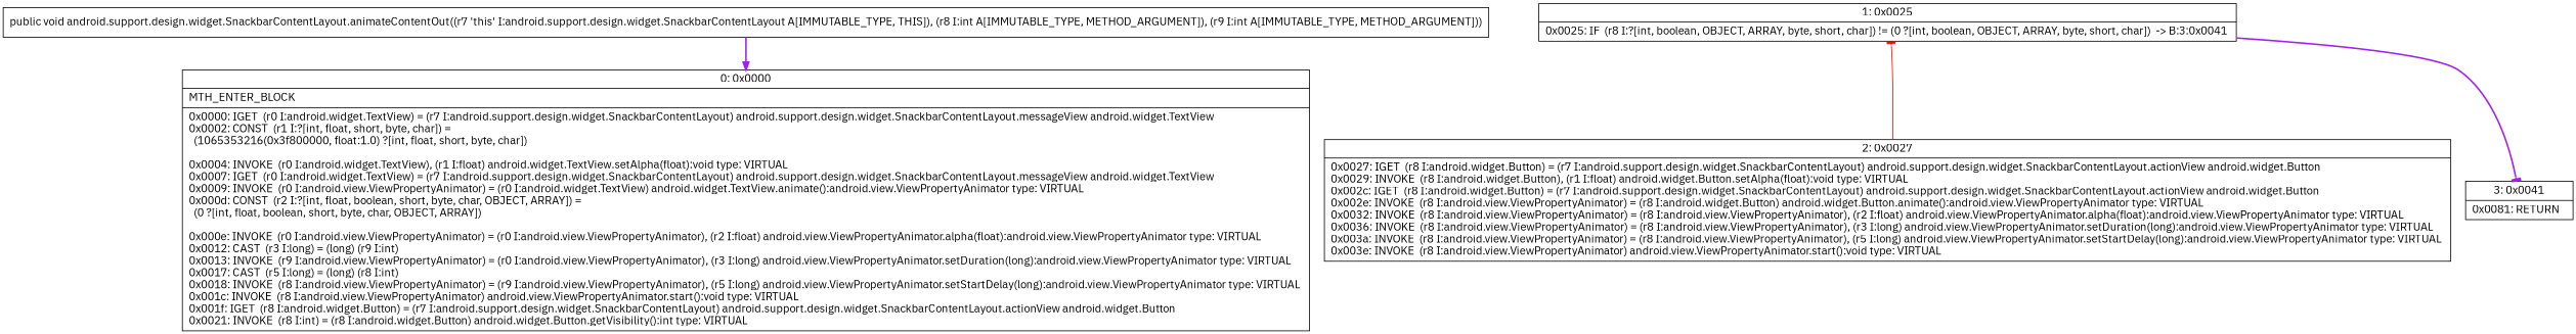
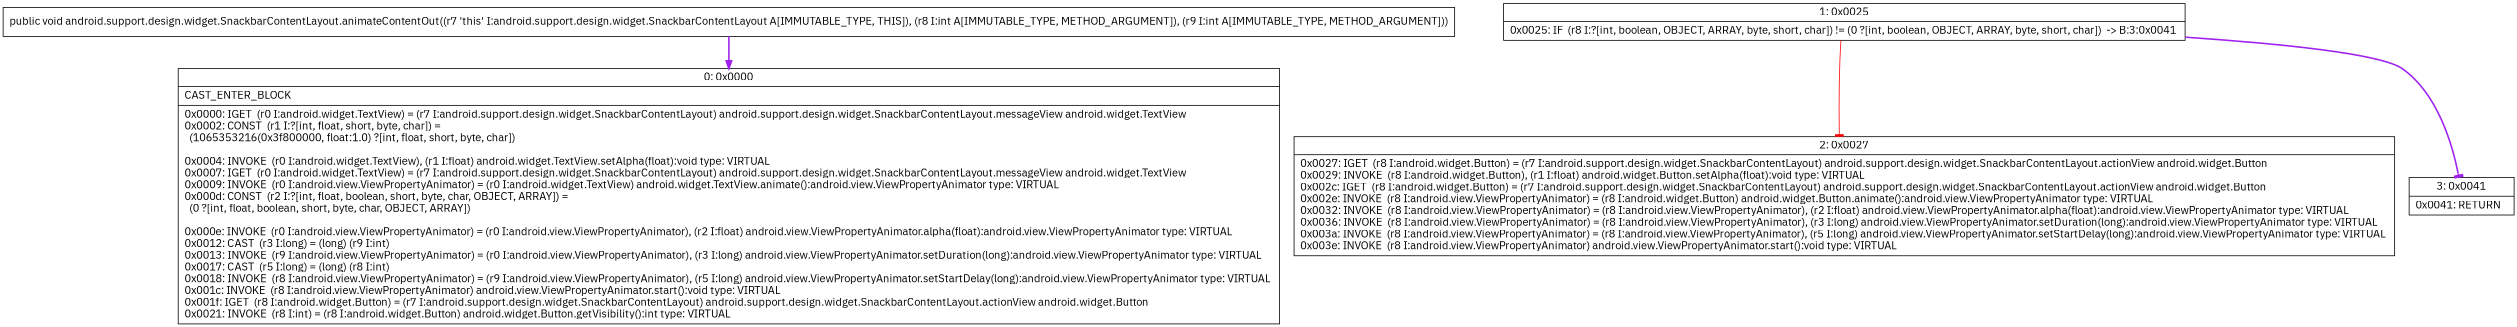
  digraph {
    fontname="IBM Plex Sans"
    node [fontname="IBM Plex Sans" shape=record]
    edge [arrowhead=tee color=purple fontname="IBM Plex Sans" style=bold]
-   n1 [label="{0\:\ 0x0000|MTH_ENTER_BLOCK\l|0x0000: IGET  (r0 I:android.widget.TextView) = (r7 I:android.support.design.widget.SnackbarContentLayout) android.support.design.widget.SnackbarContentLayout.messageView android.widget.TextView \l0x0002: CONST  (r1 I:?[int, float, short, byte, char]) = \l  (1065353216(0x3f800000, float:1.0) ?[int, float, short, byte, char])\l \l0x0004: INVOKE  (r0 I:android.widget.TextView), (r1 I:float) android.widget.TextView.setAlpha(float):void type: VIRTUAL \l0x0007: IGET  (r0 I:android.widget.TextView) = (r7 I:android.support.design.widget.SnackbarContentLayout) android.support.design.widget.SnackbarContentLayout.messageView android.widget.TextView \l0x0009: INVOKE  (r0 I:android.view.ViewPropertyAnimator) = (r0 I:android.widget.TextView) android.widget.TextView.animate():android.view.ViewPropertyAnimator type: VIRTUAL \l0x000d: CONST  (r2 I:?[int, float, boolean, short, byte, char, OBJECT, ARRAY]) = \l  (0 ?[int, float, boolean, short, byte, char, OBJECT, ARRAY])\l \l0x000e: INVOKE  (r0 I:android.view.ViewPropertyAnimator) = (r0 I:android.view.ViewPropertyAnimator), (r2 I:float) android.view.ViewPropertyAnimator.alpha(float):android.view.ViewPropertyAnimator type: VIRTUAL \l0x0012: CAST  (r3 I:long) = (long) (r9 I:int) \l0x0013: INVOKE  (r9 I:android.view.ViewPropertyAnimator) = (r0 I:android.view.ViewPropertyAnimator), (r3 I:long) android.view.ViewPropertyAnimator.setDuration(long):android.view.ViewPropertyAnimator type: VIRTUAL \l0x0017: CAST  (r5 I:long) = (long) (r8 I:int) \l0x0018: INVOKE  (r8 I:android.view.ViewPropertyAnimator) = (r9 I:android.view.ViewPropertyAnimator), (r5 I:long) android.view.ViewPropertyAnimator.setStartDelay(long):android.view.ViewPropertyAnimator type: VIRTUAL \l0x001c: INVOKE  (r8 I:android.view.ViewPropertyAnimator) android.view.ViewPropertyAnimator.start():void type: VIRTUAL \l0x001f: IGET  (r8 I:android.widget.Button) = (r7 I:android.support.design.widget.SnackbarContentLayout) android.support.design.widget.SnackbarContentLayout.actionView android.widget.Button \l0x0021: INVOKE  (r8 I:int) = (r8 I:android.widget.Button) android.widget.Button.getVisibility():int type: VIRTUAL \l}"]
+   n1 [label="{0\:\ 0x0000|CAST_ENTER_BLOCK\l|0x0000: IGET  (r0 I:android.widget.TextView) = (r7 I:android.support.design.widget.SnackbarContentLayout) android.support.design.widget.SnackbarContentLayout.messageView android.widget.TextView \l0x0002: CONST  (r1 I:?[int, float, short, byte, char]) = \l  (1065353216(0x3f800000, float:1.0) ?[int, float, short, byte, char])\l \l0x0004: INVOKE  (r0 I:android.widget.TextView), (r1 I:float) android.widget.TextView.setAlpha(float):void type: VIRTUAL \l0x0007: IGET  (r0 I:android.widget.TextView) = (r7 I:android.support.design.widget.SnackbarContentLayout) android.support.design.widget.SnackbarContentLayout.messageView android.widget.TextView \l0x0009: INVOKE  (r0 I:android.view.ViewPropertyAnimator) = (r0 I:android.widget.TextView) android.widget.TextView.animate():android.view.ViewPropertyAnimator type: VIRTUAL \l0x000d: CONST  (r2 I:?[int, float, boolean, short, byte, char, OBJECT, ARRAY]) = \l  (0 ?[int, float, boolean, short, byte, char, OBJECT, ARRAY])\l \l0x000e: INVOKE  (r0 I:android.view.ViewPropertyAnimator) = (r0 I:android.view.ViewPropertyAnimator), (r2 I:float) android.view.ViewPropertyAnimator.alpha(float):android.view.ViewPropertyAnimator type: VIRTUAL \l0x0012: CAST  (r3 I:long) = (long) (r9 I:int) \l0x0013: INVOKE  (r9 I:android.view.ViewPropertyAnimator) = (r0 I:android.view.ViewPropertyAnimator), (r3 I:long) android.view.ViewPropertyAnimator.setDuration(long):android.view.ViewPropertyAnimator type: VIRTUAL \l0x0017: CAST  (r5 I:long) = (long) (r8 I:int) \l0x0018: INVOKE  (r8 I:android.view.ViewPropertyAnimator) = (r9 I:android.view.ViewPropertyAnimator), (r5 I:long) android.view.ViewPropertyAnimator.setStartDelay(long):android.view.ViewPropertyAnimator type: VIRTUAL \l0x001c: INVOKE  (r8 I:android.view.ViewPropertyAnimator) android.view.ViewPropertyAnimator.start():void type: VIRTUAL \l0x001f: IGET  (r8 I:android.widget.Button) = (r7 I:android.support.design.widget.SnackbarContentLayout) android.support.design.widget.SnackbarContentLayout.actionView android.widget.Button \l0x0021: INVOKE  (r8 I:int) = (r8 I:android.widget.Button) android.widget.Button.getVisibility():int type: VIRTUAL \l}"]
    n2 [label="{1\:\ 0x0025|0x0025: IF  (r8 I:?[int, boolean, OBJECT, ARRAY, byte, short, char]) != (0 ?[int, boolean, OBJECT, ARRAY, byte, short, char])  \-\> B:3:0x0041 \l}"]
    n3 [label="{2\:\ 0x0027|0x0027: IGET  (r8 I:android.widget.Button) = (r7 I:android.support.design.widget.SnackbarContentLayout) android.support.design.widget.SnackbarContentLayout.actionView android.widget.Button \l0x0029: INVOKE  (r8 I:android.widget.Button), (r1 I:float) android.widget.Button.setAlpha(float):void type: VIRTUAL \l0x002c: IGET  (r8 I:android.widget.Button) = (r7 I:android.support.design.widget.SnackbarContentLayout) android.support.design.widget.SnackbarContentLayout.actionView android.widget.Button \l0x002e: INVOKE  (r8 I:android.view.ViewPropertyAnimator) = (r8 I:android.widget.Button) android.widget.Button.animate():android.view.ViewPropertyAnimator type: VIRTUAL \l0x0032: INVOKE  (r8 I:android.view.ViewPropertyAnimator) = (r8 I:android.view.ViewPropertyAnimator), (r2 I:float) android.view.ViewPropertyAnimator.alpha(float):android.view.ViewPropertyAnimator type: VIRTUAL \l0x0036: INVOKE  (r8 I:android.view.ViewPropertyAnimator) = (r8 I:android.view.ViewPropertyAnimator), (r3 I:long) android.view.ViewPropertyAnimator.setDuration(long):android.view.ViewPropertyAnimator type: VIRTUAL \l0x003a: INVOKE  (r8 I:android.view.ViewPropertyAnimator) = (r8 I:android.view.ViewPropertyAnimator), (r5 I:long) android.view.ViewPropertyAnimator.setStartDelay(long):android.view.ViewPropertyAnimator type: VIRTUAL \l0x003e: INVOKE  (r8 I:android.view.ViewPropertyAnimator) android.view.ViewPropertyAnimator.start():void type: VIRTUAL \l}"]
-   n4 [label="{3\:\ 0x0041|0x0081: RETURN   \l}"]
+   n4 [label="{3\:\ 0x0041|0x0041: RETURN   \l}"]
    n5 [label="{public void android.support.design.widget.SnackbarContentLayout.animateContentOut((r7 'this' I:android.support.design.widget.SnackbarContentLayout A[IMMUTABLE_TYPE, THIS]), (r8 I:int A[IMMUTABLE_TYPE, METHOD_ARGUMENT]), (r9 I:int A[IMMUTABLE_TYPE, METHOD_ARGUMENT])) }"]
-   n3 -> n2 [color=red style=solid]
+   n2 -> n3 [color=red style=solid]
    n2 -> n4
    n5 -> n1 [arrowhead=normal]
  }
